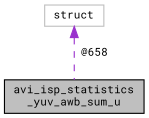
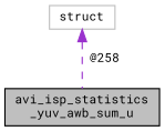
  digraph {
    fontname="Roboto Mono"
    node [fontname="Roboto Mono" fontsize=10 shape=record style=filled]
    n1 [color=black fillcolor=grey75 fontcolor=black height=0.2 label="avi_isp_statistics\l_yuv_awb_sum_u" width=0.4]
    n2 [color=grey75 fillcolor=white height=0.2 label=struct width=0.4]
-   n2 -> n1 [color=darkorchid3 dir=back fontname="Roboto Mono" fontsize=10 label=" @658" labelfontname=FreeSans labelfontsize=10 style=dashed]
+   n2 -> n1 [color=darkorchid3 dir=back fontname="Roboto Mono" fontsize=10 label=" @258" labelfontname=FreeSans labelfontsize=10 style=dashed]
  }
